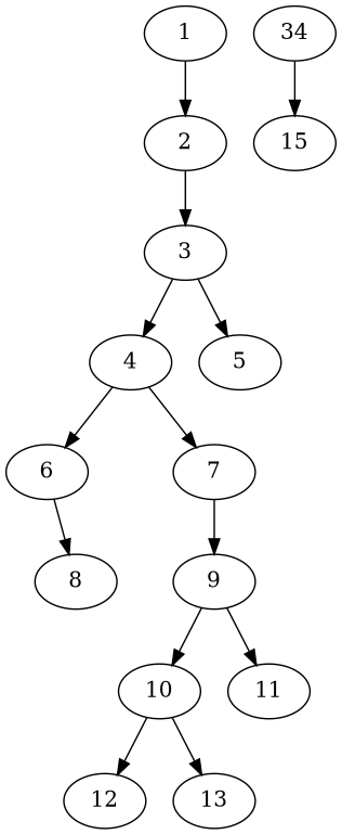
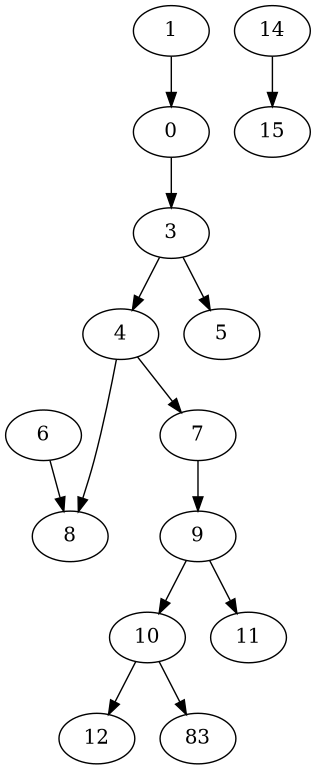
  digraph {
    node [alpha=0.16]
    1 [expect_size=32185344]
-   2 [alpha=0.13 expect_size=32046080]
+   2 [alpha=0.13 expect_size=32046080 label=0]
    3 [expect_size=28947456]
    4 [alpha=0.04 expect_size=31490048]
    5 [alpha=0.15 expect_size=6003712]
    6 [alpha=0.03 expect_size=37091328]
    7 [alpha=0.02 expect_size=7825408]
    8 [alpha=0.09 expect_size=8805376]
    9 [alpha=0.07 expect_size=33987584]
    10 [alpha=0.13 expect_size=11907072]
    11 [alpha=0.17 expect_size=31116288]
    12 [alpha=0.03 expect_size=22272000]
-   13 [expect_size=5916672]
-   14 [alpha=0.10 expect_size=43016192 label=34]
+   13 [expect_size=5916672 label=83]
+   14 [alpha=0.10 expect_size=43016192]
    15 [alpha=0.08 expect_size=52359168]
    1 -> 2
    2 -> 3
    3 -> 4
    3 -> 5
-   4 -> 6
+   4 -> 8
    4 -> 7
    6 -> 8
    7 -> 9
    9 -> 10
    9 -> 11
    10 -> 12
    10 -> 13
    14 -> 15
  }
